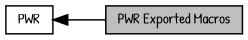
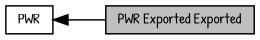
  digraph {
    rankdir=LR
    fontname="Patrick Hand"
    node [color=black fontname="Patrick Hand" fontsize=10 shape=box style=filled]
    n1 [fillcolor=white height=0.2 label=PWR width=0.4]
-   n2 [fillcolor=grey75 fontcolor=black height=0.2 label="PWR Exported Macros" width=0.4]
+   n2 [fillcolor=grey75 fontcolor=black height=0.2 label="PWR Exported Exported" width=0.4]
    n1 -> n2 [dir=back fontname="Patrick Hand" fontsize=10 labelfontname=Helvetica labelfontsize=10 shape=plaintext style=solid]
  }
